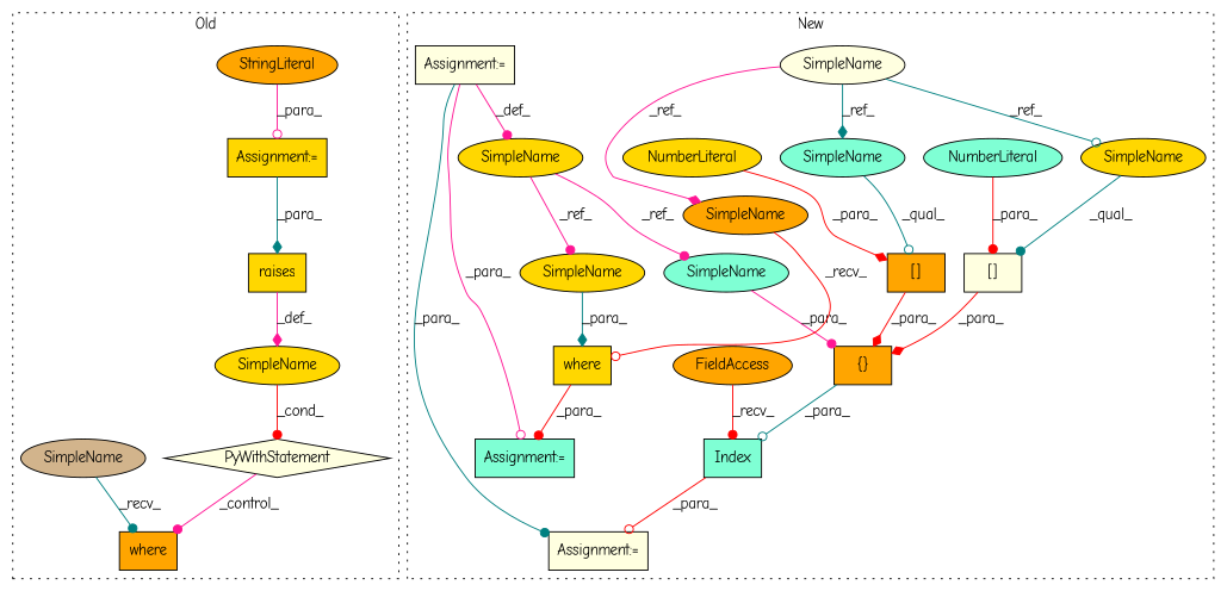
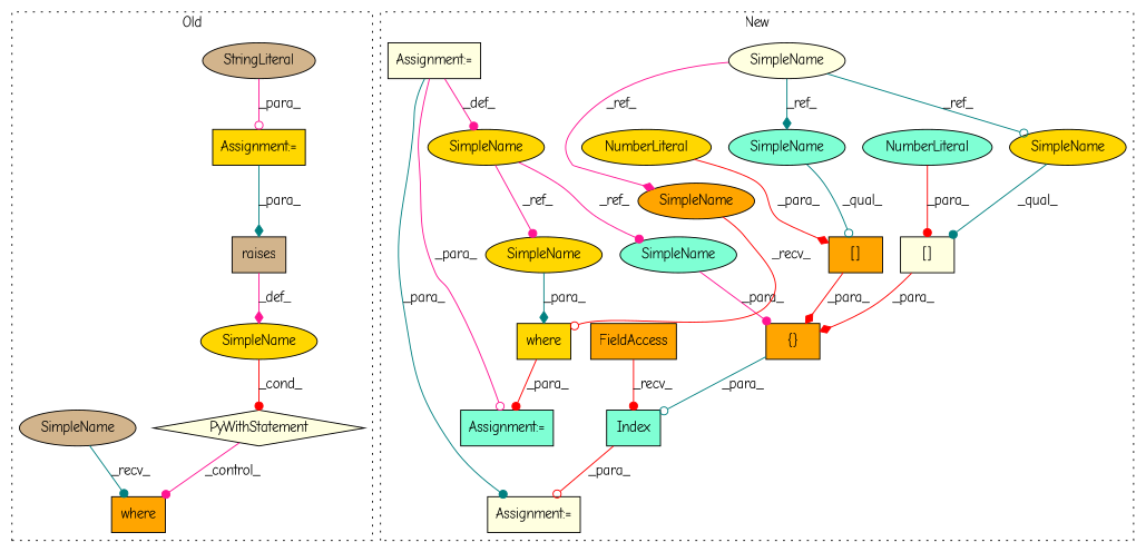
  digraph {
    fontname="Comic Neue"
    node [a=42 fillcolor=gold fontname="Comic Neue" l=1 shape=box style=filled]
    edge [arrowhead=dot color=deeppink fontname="Comic Neue"]
    n1 [a=104 fillcolor=lightyellow l="10,2" label=PyWithStatement s="7707,7745" shape=diamond]
-   n2 [a=32 l="7,1" label=raises s="7724,7744"]
+   n2 [a=32 fillcolor=tan l="7,1" label=raises s="7724,7744"]
    n3 [a=7 label="Assignment:=" s=7638]
-   n4 [a=45 fillcolor=orange l=62 label=StringLiteral s=7639 shape=ellipse]
+   n4 [a=45 fillcolor=tan l=62 label=StringLiteral s=7639 shape=ellipse]
    n5 [label=SimpleName shape=ellipse l=""]
    n6 [a=32 fillcolor=orange l="6,1" label=where s="7759,7799"]
    n7 [fillcolor=tan l=3 label=SimpleName s=7755 shape=ellipse]
    n8 [a=32 fillcolor=aquamarine l="6,1" label=Index s="8280,8323"]
    n9 [a=4 fillcolor=orange l="1,1" label="{}" s="8295,8315"]
    n10 [a=7 fillcolor=lightyellow label="Assignment:=" s=8279]
-   n11 [a=22 fillcolor=orange l=6 label=FieldAccess s=8317 shape=ellipse]
+   n11 [a=22 fillcolor=orange l=6 label=FieldAccess s=8317]
    n12 [a=2 fillcolor=lightyellow l="4,1" label="[]" s="8296,8301"]
    n13 [a=34 fillcolor=aquamarine label=NumberLiteral s=8300 shape=ellipse]
    n14 [l=5 label=SimpleName s=8230 shape=ellipse]
    n15 [a=32 l="6,1" label=where s="8376,8392"]
    n16 [fillcolor=lightyellow l=3 label=SimpleName s=8141 shape=ellipse]
    n17 [a=7 fillcolor=lightyellow label="Assignment:=" s=8235]
    n18 [a=7 fillcolor=aquamarine label="Assignment:=" s=8371]
    n19 [a=2 fillcolor=orange l="4,1" label="[]" s="8309,8314"]
    n20 [a=34 label=NumberLiteral s=8313 shape=ellipse]
    n21 [l=5 label=SimpleName s=8387 shape=ellipse]
    n22 [fillcolor=aquamarine l=5 label=SimpleName s=8303 shape=ellipse]
    n23 [fillcolor=orange l=3 label=SimpleName s=8372 shape=ellipse]
    n24 [l=3 label=SimpleName s=8296 shape=ellipse]
    n25 [fillcolor=aquamarine l=3 label=SimpleName s=8309 shape=ellipse]
    subgraph cluster_1 {
      label=Old
      style=dotted
      n1
      n2
      n3
      n4
      n5
      n6
      n7
    }
    subgraph cluster_2 {
      label=New
      style=dotted
      n8
      n9
      n10
      n11
      n12
      n13
      n14
      n15
      n16
      n17
      n18
      n19
      n20
      n21
      n22
      n23
      n24
      n25
    }
    n1 -> n6 [label=_control_]
    n2 -> n5 [arrowhead=diamond label=_def_]
    n3 -> n2 [arrowhead=diamond color=teal label=_para_]
    n4 -> n3 [arrowhead=odot label=_para_]
    n5 -> n1 [color=red label=_cond_]
    n7 -> n6 [color=teal label=_recv_]
    n8 -> n10 [arrowhead=odot color=red label=_para_]
    n9 -> n8 [arrowhead=odot color=teal label=_para_]
    n11 -> n8 [color=red label=_recv_]
    n12 -> n9 [arrowhead=diamond color=red label=_para_]
    n13 -> n12 [color=red label=_para_]
    n14 -> n21 [label=_ref_]
    n14 -> n22 [label=_ref_]
    n15 -> n18 [color=red label=_para_]
    n16 -> n23 [arrowhead=diamond label=_ref_]
    n16 -> n24 [arrowhead=odot color=teal label=_ref_]
    n16 -> n25 [arrowhead=diamond color=teal label=_ref_]
    n17 -> n10 [color=teal label=_para_]
    n17 -> n14 [label=_def_]
    n17 -> n18 [arrowhead=odot label=_para_]
    n19 -> n9 [arrowhead=diamond color=red label=_para_]
    n20 -> n19 [arrowhead=diamond color=red label=_para_]
    n21 -> n15 [arrowhead=diamond color=teal label=_para_]
    n22 -> n9 [label=_para_]
    n23 -> n15 [arrowhead=odot color=red label=_recv_]
    n24 -> n12 [color=teal label=_qual_]
    n25 -> n19 [arrowhead=odot color=teal label=_qual_]
  }
